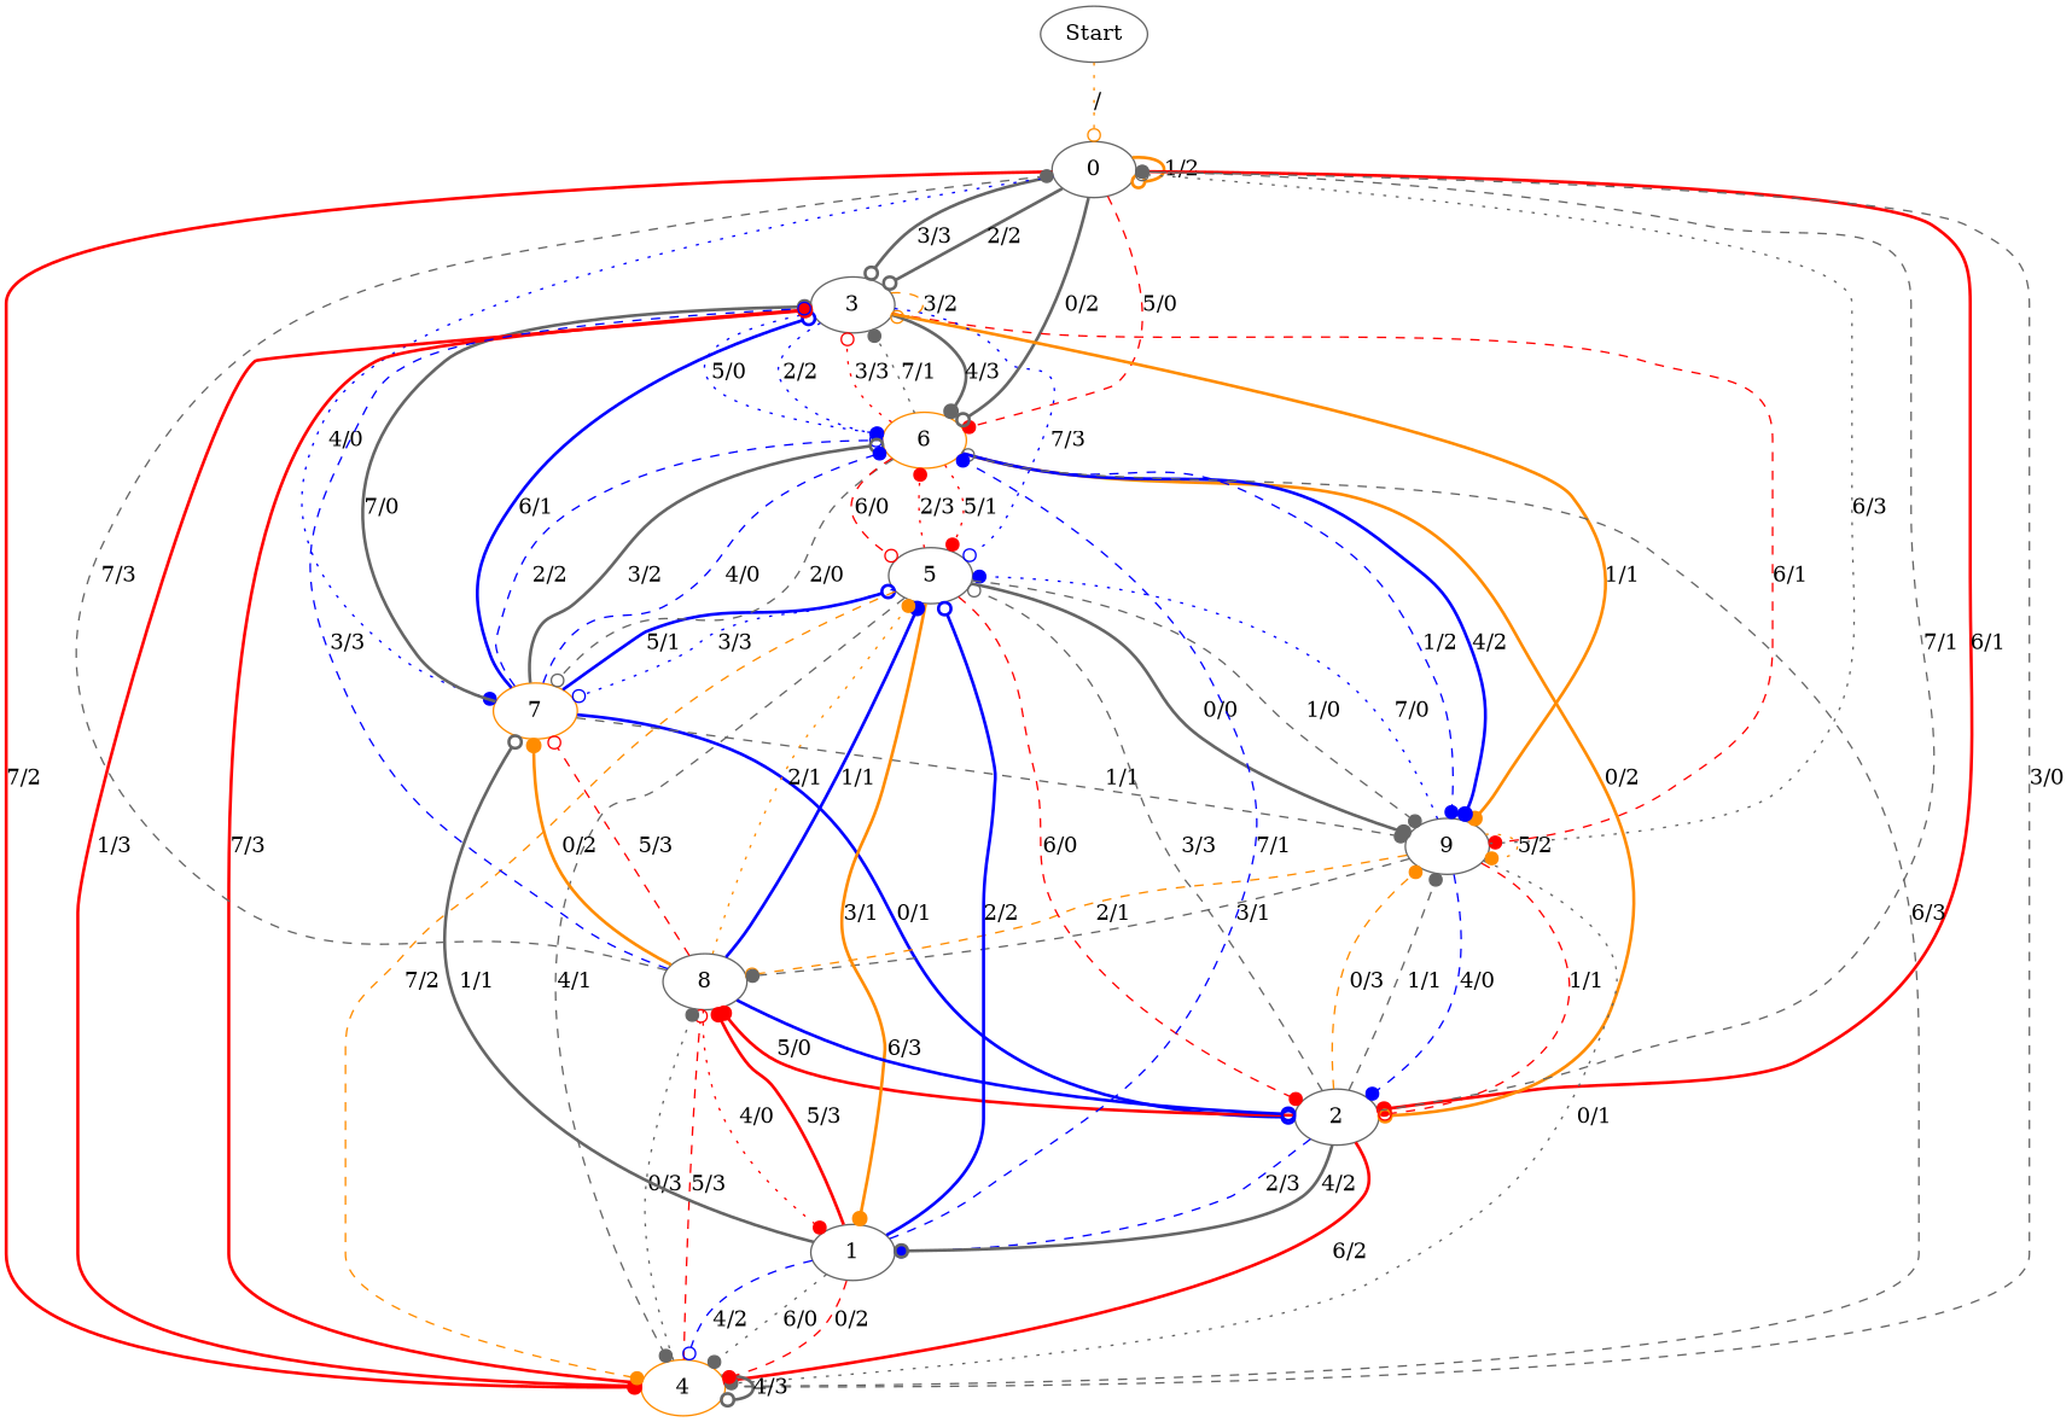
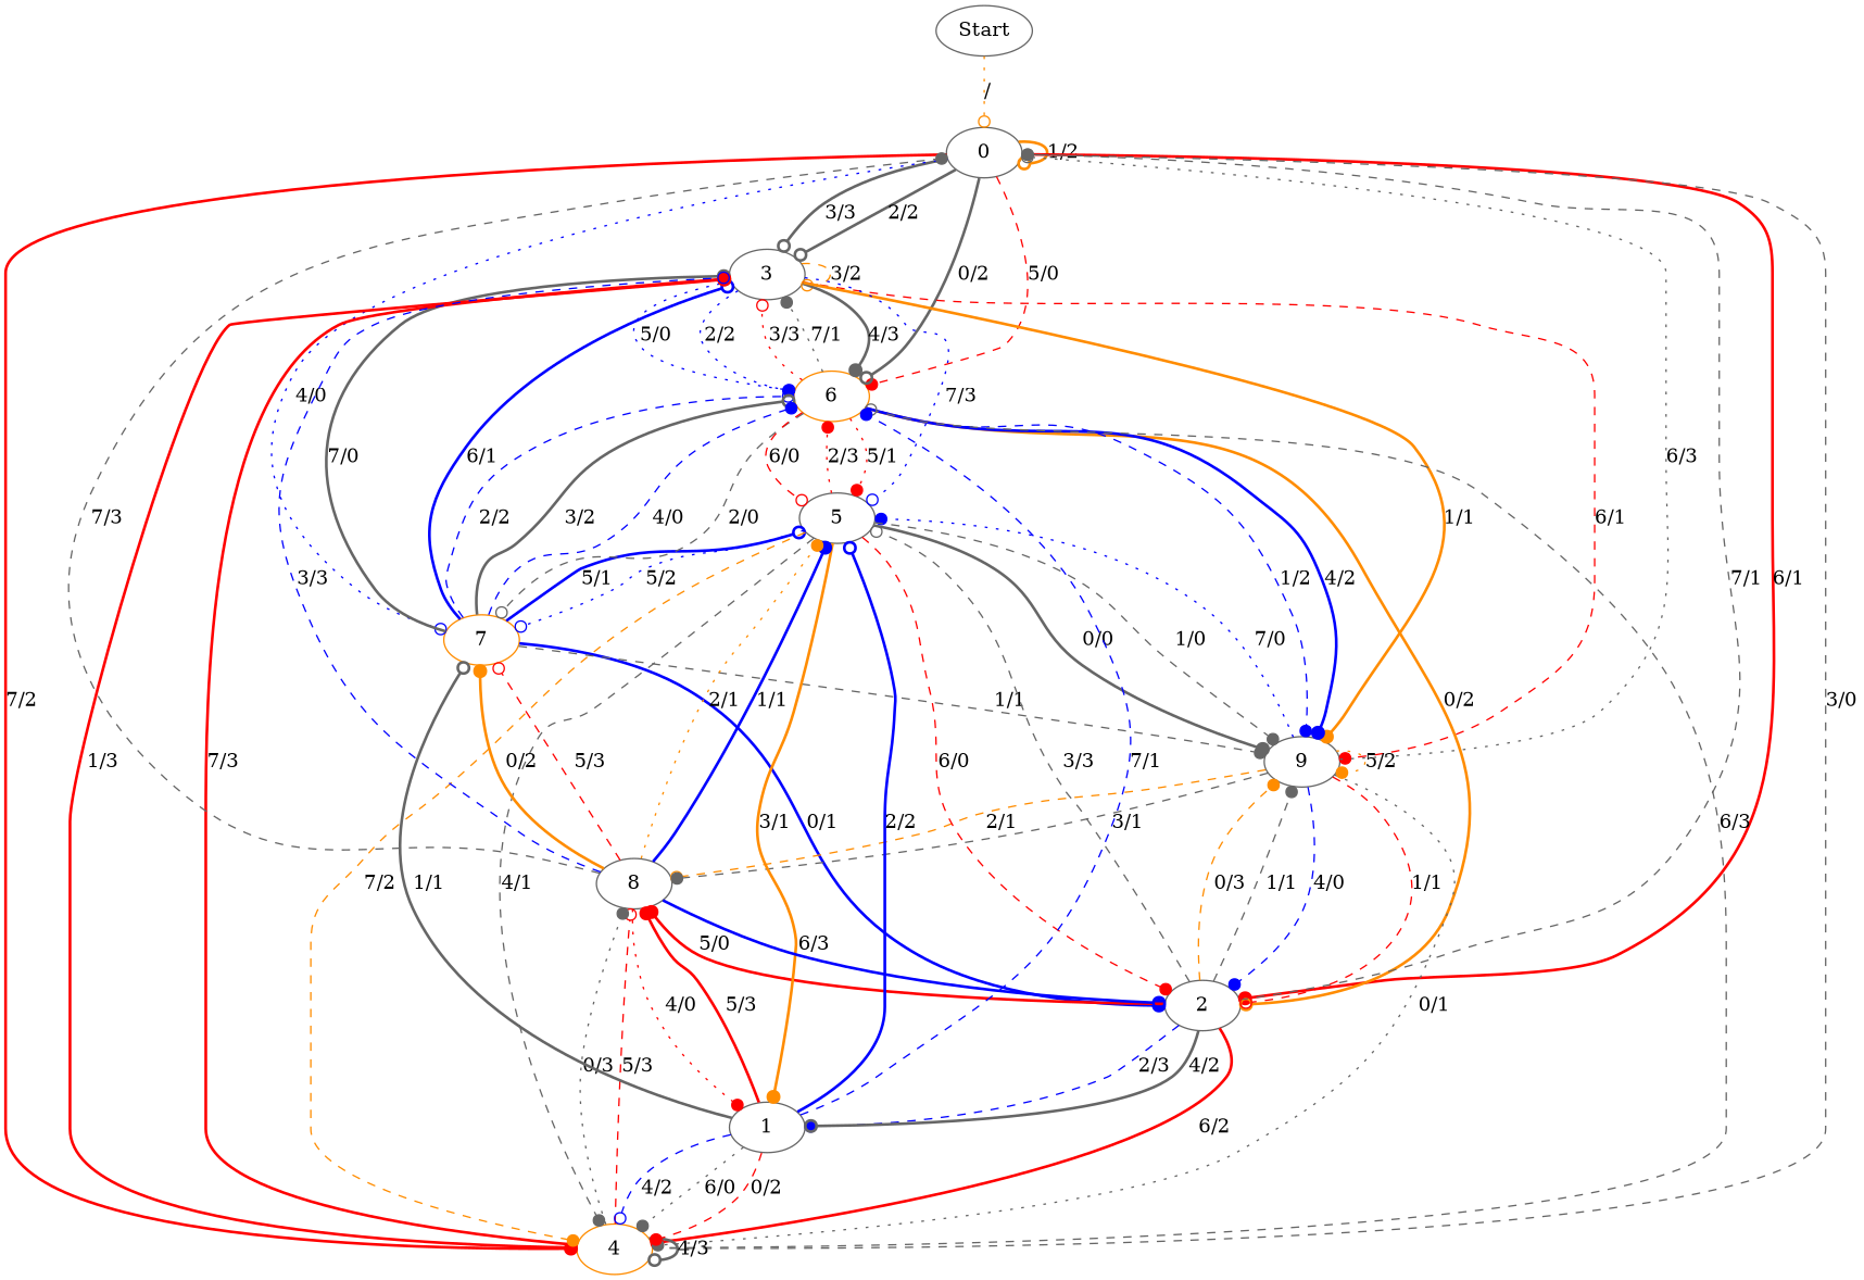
  digraph {
    node [color=gray40]
    edge [arrowhead=dot color=gray40 style=dashed]
    Start
    0
    3
    7 [color=darkorange]
    6 [color=darkorange]
    2
    4 [color=darkorange]
    9
    5
    8
    1
    Start -> 0 [arrowhead=odot color=darkorange label="/" style=dotted]
    0 -> 0 [arrowhead=odot color=darkorange label="1/2" style=bold]
    0 -> 3 [arrowhead=odot label="2/2" style=bold]
    0 -> 3 [arrowhead=odot label="3/3" style=bold]
-   0 -> 7 [color=blue label="4/0" style=dotted]
+   0 -> 7 [arrowhead=odot color=blue label="4/0" style=dotted]
    0 -> 6 [color=red label="5/0"]
    0 -> 6 [arrowhead=odot label="0/2" style=bold]
    0 -> 2 [color=red label="6/1" style=bold]
    0 -> 4 [color=red label="7/2" style=bold]
    3 -> 3 [arrowhead=odot color=darkorange label="3/2"]
    3 -> 6 [label="4/3" style=bold]
    3 -> 6 [arrowhead=odot color=blue label="5/0" style=dotted]
    3 -> 6 [color=blue label="2/2" style=dotted]
    3 -> 9 [color=red label="6/1"]
    3 -> 9 [color=darkorange label="1/1" style=bold]
    3 -> 5 [arrowhead=odot color=blue label="7/3" style=dotted]
    7 -> 3 [arrowhead=odot label="7/0" style=bold]
    7 -> 3 [arrowhead=odot color=blue label="6/1" style=bold]
    7 -> 6 [arrowhead=odot color=blue label="2/2"]
    7 -> 6 [arrowhead=odot label="3/2" style=bold]
    7 -> 6 [color=blue label="4/0"]
-   7 -> 2 [arrowhead=odot color=blue label="0/1" style=bold]
+   7 -> 2 [color=blue label="0/1" style=bold]
    7 -> 9 [label="1/1"]
    7 -> 5 [arrowhead=odot color=blue label="5/1" style=bold]
    6 -> 3 [arrowhead=odot color=red label="3/3" style=dotted]
    6 -> 3 [label="7/1" style=dotted]
    6 -> 7 [arrowhead=odot label="2/0"]
    6 -> 2 [arrowhead=odot color=darkorange label="0/2" style=bold]
    6 -> 9 [color=blue label="1/2"]
    6 -> 9 [color=blue label="4/2" style=bold]
    6 -> 5 [color=red label="5/1" style=dotted]
    6 -> 5 [arrowhead=odot color=red label="6/0"]
    2 -> 0 [label="7/1"]
    2 -> 4 [color=red label="6/2" style=bold]
    2 -> 9 [color=darkorange label="0/3"]
    2 -> 9 [label="1/1"]
    2 -> 5 [arrowhead=odot label="3/3"]
    2 -> 8 [color=red label="5/0" style=bold]
    2 -> 1 [color=blue label="2/3"]
    2 -> 1 [arrowhead=odot label="4/2" style=bold]
    4 -> 0 [arrowhead=odot label="3/0"]
    4 -> 3 [color=red label="1/3" style=bold]
    4 -> 3 [arrowhead=odot color=red label="7/3" style=bold]
    4 -> 6 [arrowhead=odot label="6/3"]
    4 -> 4 [arrowhead=odot label="4/3" style=bold]
    4 -> 8 [arrowhead=odot color=red label="5/3"]
    4 -> 8 [label="0/3" style=dotted]
    9 -> 0 [arrowhead=odot label="6/3" style=dotted]
    9 -> 2 [arrowhead=odot color=red label="1/1"]
    9 -> 2 [color=blue label="4/0"]
    9 -> 4 [label="0/1" style=dotted]
    9 -> 9 [color=darkorange label="5/2" style=dotted]
    9 -> 5 [color=blue label="7/0" style=dotted]
    9 -> 8 [arrowhead=odot color=darkorange label="2/1"]
    9 -> 8 [label="3/1"]
-   5 -> 7 [arrowhead=odot color=blue label="3/3" style=dotted]
+   5 -> 7 [arrowhead=odot color=blue label="5/2" style=dotted]
    5 -> 6 [color=red label="2/3" style=dotted]
    5 -> 2 [color=red label="6/0"]
    5 -> 4 [label="4/1"]
    5 -> 4 [color=darkorange label="7/2"]
    5 -> 9 [label="1/0"]
    5 -> 9 [label="0/0" style=bold]
    5 -> 1 [color=darkorange label="3/1" style=bold]
    8 -> 0 [label="7/3"]
    8 -> 3 [arrowhead=odot color=blue label="3/3"]
    8 -> 7 [arrowhead=odot color=red label="5/3"]
    8 -> 7 [color=darkorange label="0/2" style=bold]
    8 -> 2 [arrowhead=odot color=blue label="6/3" style=bold]
    8 -> 5 [color=blue label="1/1" style=bold]
    8 -> 5 [color=darkorange label="2/1" style=dotted]
    8 -> 1 [color=red label="4/0" style=dotted]
    1 -> 7 [arrowhead=odot label="1/1" style=bold]
    1 -> 6 [color=blue label="7/1"]
    1 -> 4 [label="6/0" style=dotted]
    1 -> 4 [color=red label="0/2"]
    1 -> 4 [arrowhead=odot color=blue label="4/2"]
    1 -> 5 [arrowhead=odot color=blue label="2/2" style=bold]
    1 -> 8 [color=red label="5/3" style=bold]
  }
